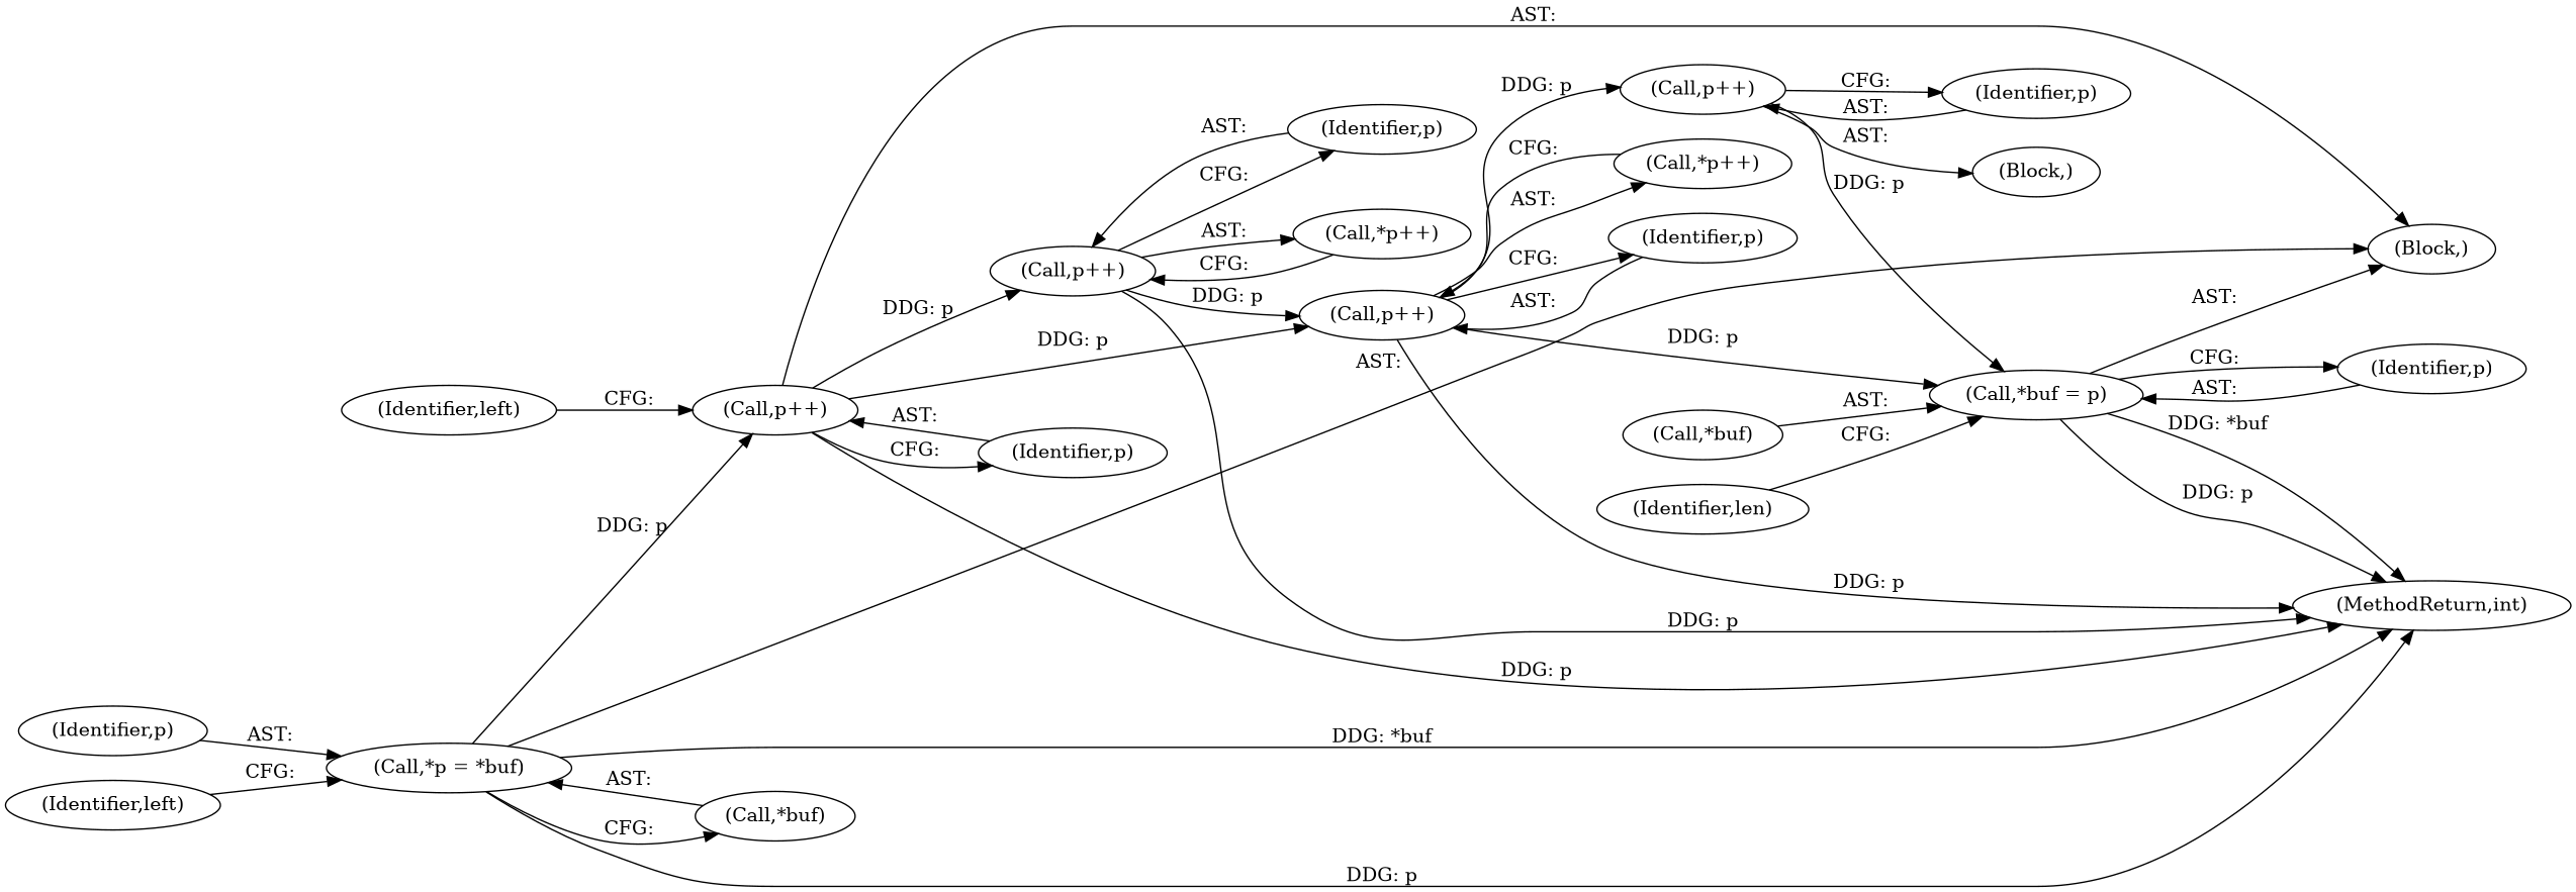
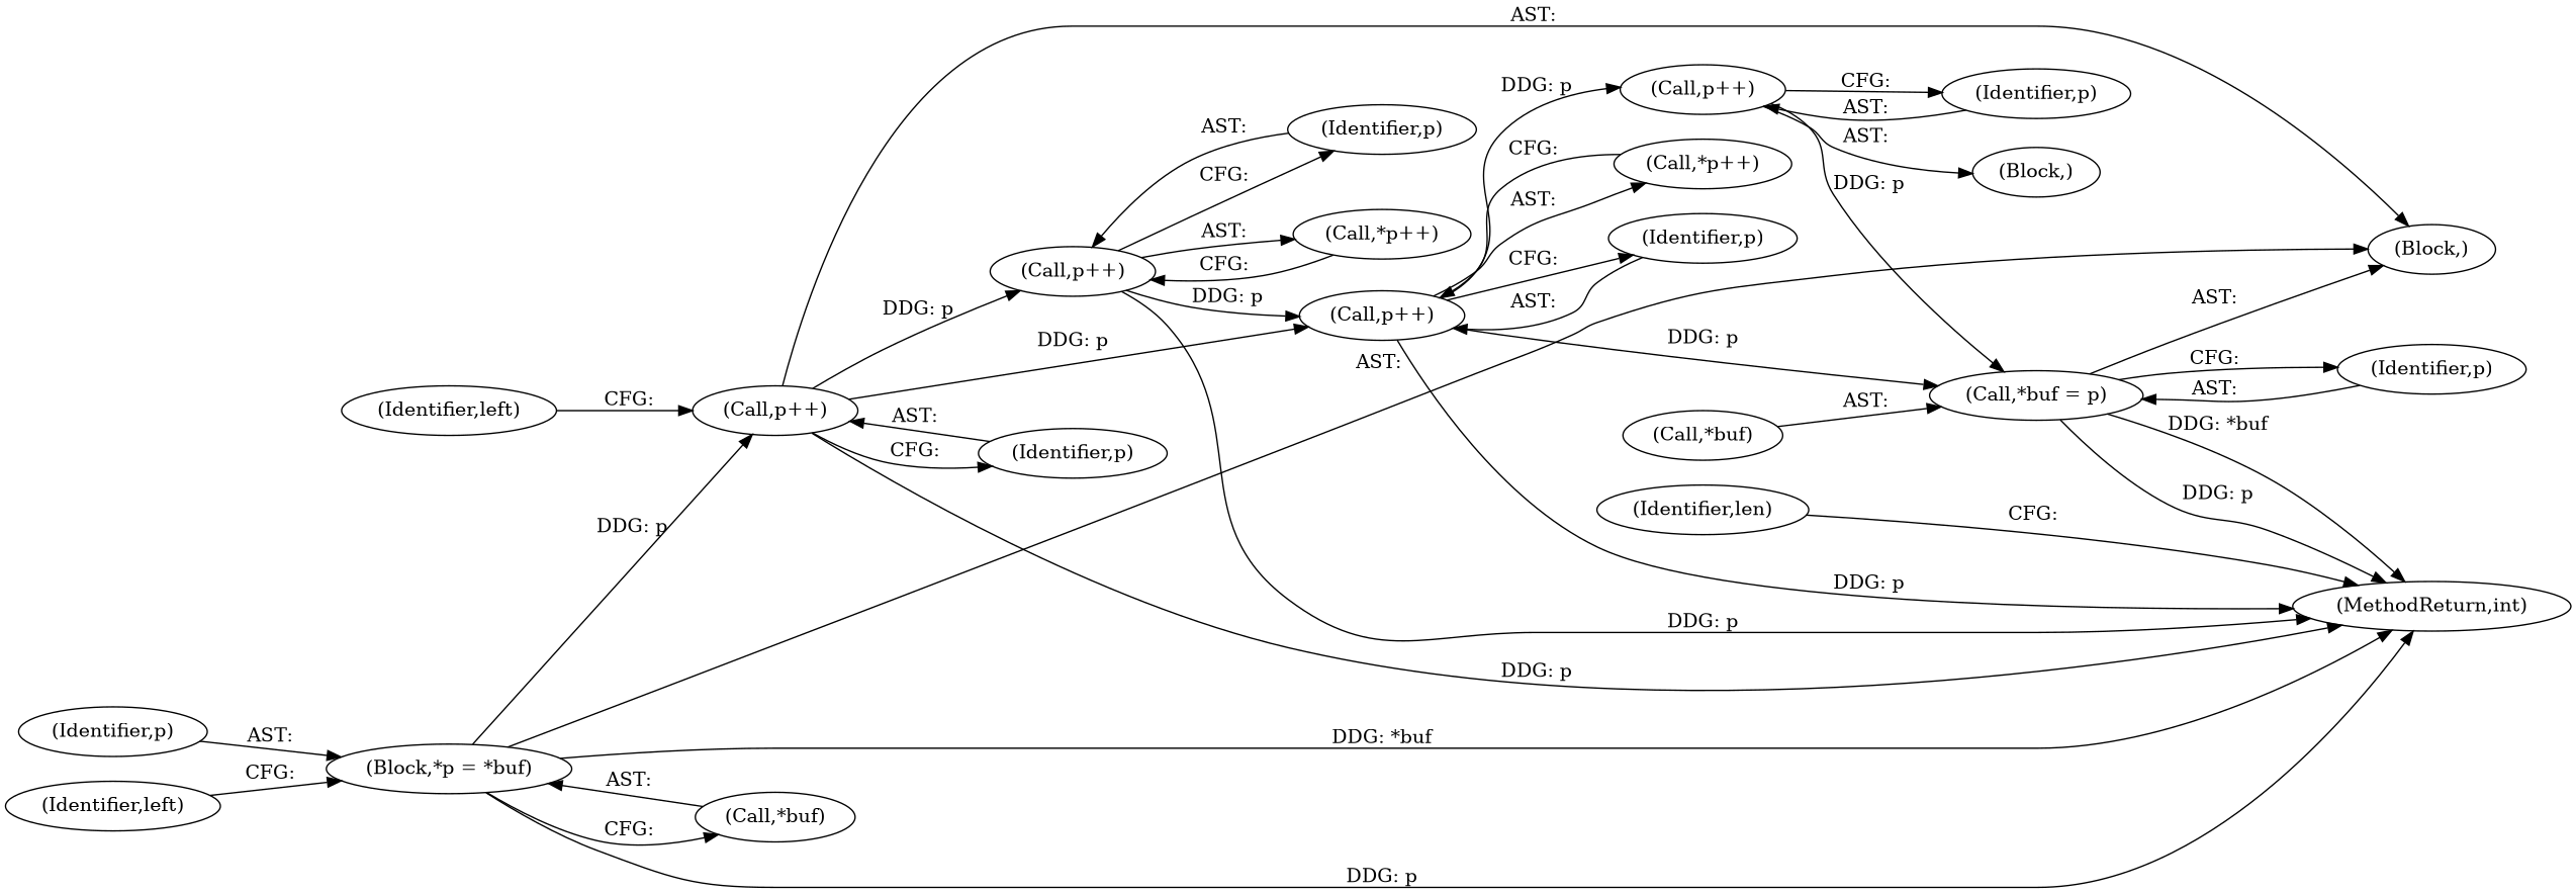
  digraph {
    rankdir=LR
    n1 [label="(Call,*buf = p)"]
    n2 [label="(Identifier,p)"]
    n3 [label="(Block,)"]
    n4 [label="(MethodReturn,int)"]
    n5 [label="(Call,p++)"]
    n6 [label="(Call,p++)"]
    n7 [label="(Call,*p++)"]
    n8 [label="(Identifier,p)"]
    n9 [label="(Identifier,p)"]
    n10 [label="(Block,)"]
    n11 [label="(Call,p++)"]
    n12 [label="(Call,*p++)"]
    n13 [label="(Identifier,p)"]
    n14 [label="(Call,p++)"]
    n15 [label="(Identifier,p)"]
-   n16 [label="(Call,*p = *buf)"]
+   n16 [label="(Block,*p = *buf)"]
    n17 [label="(Call,*buf)"]
    n18 [label="(Call,*buf)"]
    n19 [label="(Identifier,len)"]
    n20 [label="(Identifier,left)"]
    n21 [label="(Identifier,p)"]
    n22 [label="(Identifier,left)"]
    n1 -> n2 [label="CFG: "]
    n1 -> n3 [label="AST: "]
    n1 -> n4 [label="DDG: *buf"]
    n1 -> n4 [label="DDG: p"]
    n2 -> n1 [label="AST: "]
    n5 -> n1 [label="DDG: p"]
    n5 -> n4 [label="DDG: p"]
    n5 -> n6 [label="DDG: p"]
    n5 -> n7 [label="AST: "]
    n5 -> n8 [label="CFG: "]
    n6 -> n1 [label="DDG: p"]
    n6 -> n9 [label="CFG: "]
    n6 -> n10 [label="AST: "]
    n7 -> n5 [label="CFG: "]
    n8 -> n5 [label="AST: "]
    n9 -> n6 [label="AST: "]
    n11 -> n4 [label="DDG: p"]
    n11 -> n5 [label="DDG: p"]
    n11 -> n12 [label="AST: "]
    n11 -> n13 [label="CFG: "]
    n12 -> n11 [label="CFG: "]
    n13 -> n11 [label="AST: "]
    n14 -> n3 [label="AST: "]
    n14 -> n4 [label="DDG: p"]
    n14 -> n5 [label="DDG: p"]
    n14 -> n11 [label="DDG: p"]
    n14 -> n15 [label="CFG: "]
    n15 -> n14 [label="AST: "]
    n16 -> n3 [label="AST: "]
    n16 -> n4 [label="DDG: p"]
    n16 -> n4 [label="DDG: *buf"]
    n16 -> n14 [label="DDG: p"]
    n16 -> n17 [label="CFG: "]
    n17 -> n16 [label="AST: "]
    n18 -> n1 [label="AST: "]
-   n19 -> n1 [label="CFG: "]
+   n19 -> n4 [label="CFG: "]
    n20 -> n14 [label="CFG: "]
    n21 -> n16 [label="AST: "]
    n22 -> n16 [label="CFG: "]
  }
